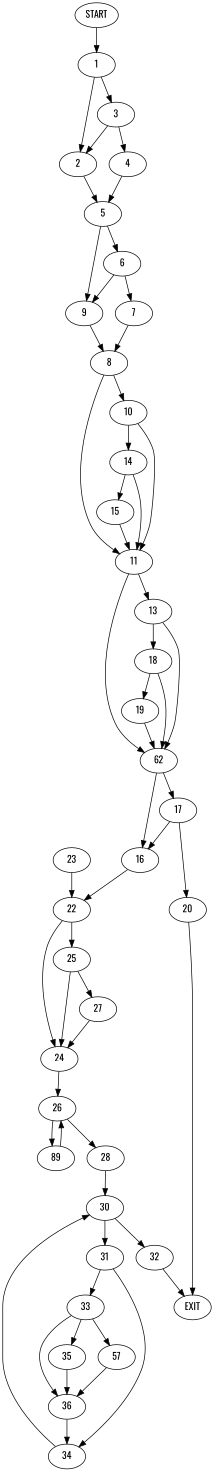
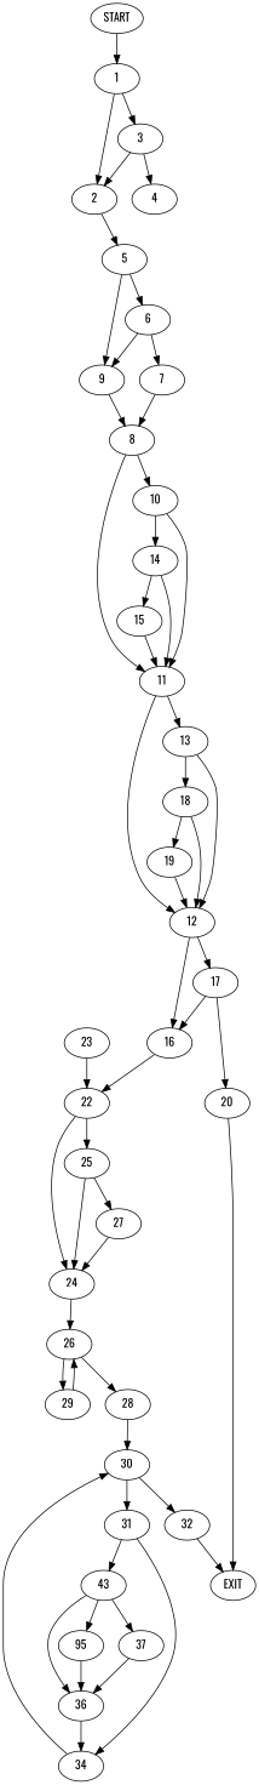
  digraph {
    fontname=Oswald
    node [fontname=Oswald]
    edge [fontname=Oswald]
    n1 [label=START]
    1
    2
    3
    n5 [label=EXIT]
    5
    4
    6
    9
    7
    8
    10
    11
    14
-   12 [label=62]
+   12
    13
    15
    16
    17
    18
    22
    20
    19
    24
    25
    23
    26
    27
    28
-   29 [label=89]
+   29
    30
    31
    32
-   33
+   33 [label=43]
    34
-   35
+   35 [label=95]
    36
-   37 [label=57]
+   37
    n1 -> 1
    1 -> 2
    1 -> 3
    2 -> 5
    3 -> 2
    3 -> 4
    5 -> 6
    5 -> 9
-   4 -> 5
    6 -> 9
    6 -> 7
    9 -> 8
    7 -> 8
    8 -> 10
    8 -> 11
    10 -> 11
    10 -> 14
    11 -> 12
    11 -> 13
    14 -> 11
    14 -> 15
    12 -> 16
    12 -> 17
    13 -> 12
    13 -> 18
    15 -> 11
    16 -> 22
    17 -> 16
    17 -> 20
    18 -> 12
    18 -> 19
    22 -> 24
    22 -> 25
    20 -> n5
    19 -> 12
    24 -> 26
    25 -> 24
    25 -> 27
    23 -> 22
    26 -> 28
    26 -> 29
    27 -> 24
    28 -> 30
    29 -> 26
    30 -> 31
    30 -> 32
    31 -> 33
    31 -> 34
    32 -> n5
    33 -> 35
    33 -> 36
    33 -> 37
    34 -> 30
    35 -> 36
    36 -> 34
    37 -> 36
  }
